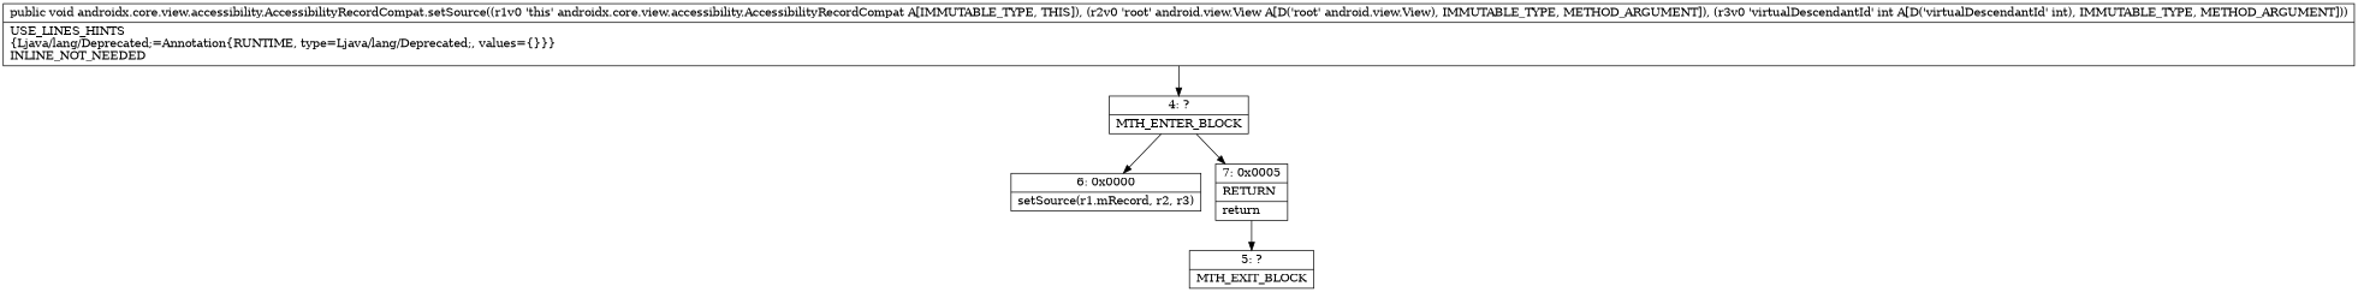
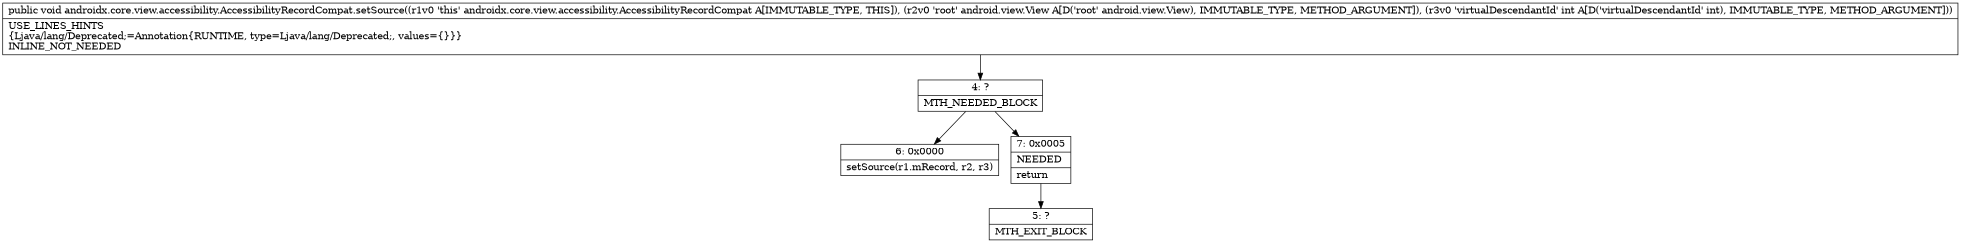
  digraph {
    node [shape=record]
-   n1 [label="{4\:\ ?|MTH_ENTER_BLOCK\l}"]
+   n1 [label="{4\:\ ?|MTH_NEEDED_BLOCK\l}"]
    n2 [label="{6\:\ 0x0000|setSource(r1.mRecord, r2, r3)\l}"]
-   n3 [label="{7\:\ 0x0005|RETURN\l|return\l}"]
+   n3 [label="{7\:\ 0x0005|NEEDED\l|return\l}"]
    n4 [label="{5\:\ ?|MTH_EXIT_BLOCK\l}"]
    n5 [label="{public void androidx.core.view.accessibility.AccessibilityRecordCompat.setSource((r1v0 'this' androidx.core.view.accessibility.AccessibilityRecordCompat A[IMMUTABLE_TYPE, THIS]), (r2v0 'root' android.view.View A[D('root' android.view.View), IMMUTABLE_TYPE, METHOD_ARGUMENT]), (r3v0 'virtualDescendantId' int A[D('virtualDescendantId' int), IMMUTABLE_TYPE, METHOD_ARGUMENT]))  | USE_LINES_HINTS\l\{Ljava\/lang\/Deprecated;=Annotation\{RUNTIME, type=Ljava\/lang\/Deprecated;, values=\{\}\}\}\lINLINE_NOT_NEEDED\l}"]
    n1 -> n2
    n1 -> n3
    n3 -> n4
    n5 -> n1
  }
